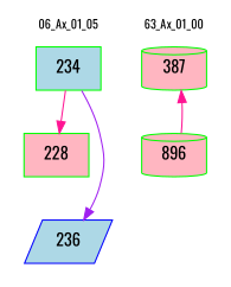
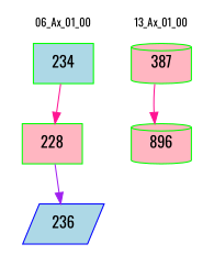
  digraph {
    fontname=Oswald
    node [color=green fillcolor=lightpink fontname=Oswald shape=box style=filled]
    edge [color=deeppink fontname=Oswald]
    n1 [fillcolor=lightblue label=234]
    n2 [label=228]
    n3 [color=blue fillcolor=lightblue label=236 shape=parallelogram]
    n4 [label=387 shape=cylinder]
    n5 [label=896 shape=cylinder]
    subgraph cluster_1 {
      color=white
      fontsize=10
-     label="06_Ax_01_05"
+     label="06_Ax_01_00"
      n1
      n2
      n3
    }
    subgraph cluster_2 {
      color=white
      fontsize=10
-     label="63_Ax_01_00"
+     label="13_Ax_01_00"
      n4
      n5
    }
    n1 -> n2
-   n1 -> n3 [color=purple]
-   n5 -> n4
+   n2 -> n3 [color=purple]
+   n4 -> n5
  }
